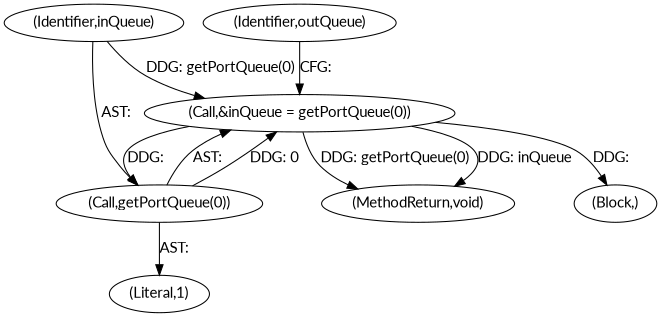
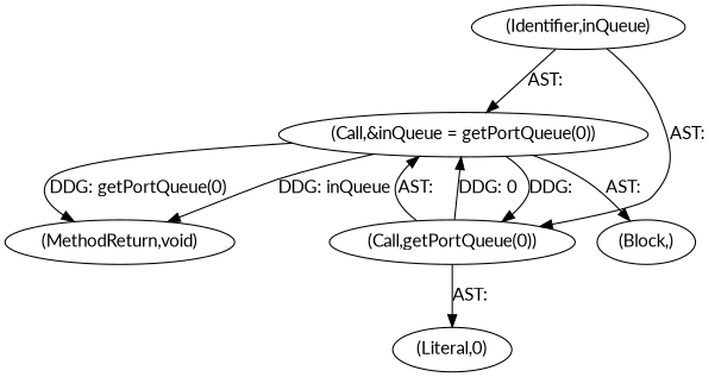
  digraph {
    fontname=Lato
    node [fontname=Lato]
    edge [fontname=Lato]
    n1 [label="(Call,&inQueue = getPortQueue(0))"]
    n2 [label="(Call,getPortQueue(0))"]
    n3 [label="(MethodReturn,void)"]
    n4 [label="(Block,)"]
-   n5 [label="(Literal,1)"]
-   n6 [label="(Identifier,outQueue)"]
+   n5 [label="(Literal,0)"]
    n7 [label="(Identifier,inQueue)"]
    n1 -> n2 [label="DDG: "]
    n1 -> n3 [label="DDG: inQueue"]
    n1 -> n3 [label="DDG: getPortQueue(0)"]
-   n1 -> n4 [label="DDG: "]
+   n1 -> n4 [label="AST: "]
    n2 -> n1 [label="AST: "]
    n2 -> n1 [label="DDG: 0"]
    n2 -> n5 [label="AST: "]
-   n6 -> n1 [label="CFG: "]
-   n7 -> n1 [label="DDG: getPortQueue(0)"]
+   n7 -> n1 [label="AST: "]
    n7 -> n2 [label="AST: "]
  }
